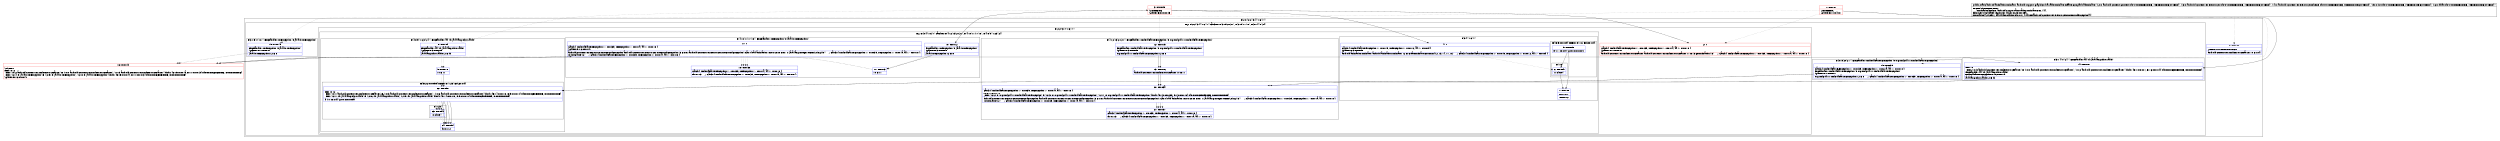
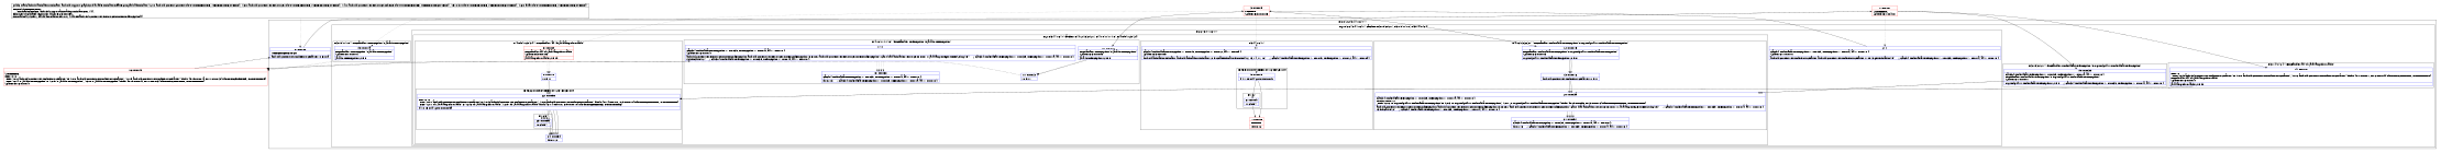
  digraph {
    node [color=blue shape=record]
    edge [style=dotted]
    n1 [label="{6\:\ 0x000b|r1.close()\l}"]
    n2 [label="{5\:\ 0x0009|if (r1 != null) goto L_0x000b\l}"]
    n3 [label="{4\:\ ?|Catch:\{ XmlPullParserException \-\> 0x0015, IOException \-\> 0x0012, all \-\> 0x000f \}\lSplitter:B:3:0x0005\l|android.animation.Animator android.animation.Animator r2 = createAnimatorFromXml(r2, r3, r4, r1, r6)     \/\/ Catch:\{ XmlPullParserException \-\> 0x0015, IOException \-\> 0x0012, all \-\> 0x000f \}\l}"]
-   n4 [label="{7\:\ 0x000e|RETURN\l|return r2\l}"]
+   n4 [color=red label="{7\:\ 0x000e|RETURN\l|return r2\l}"]
    n5 [label="{12\:\ 0x0015|ExcHandler: XmlPullParserException (e org.xmlpull.v1.XmlPullParserException)\lSplitter:B:3:0x0005\l|org.xmlpull.v1.XmlPullParserException r2 = e\l}"]
    n6 [label="{13\:\ 0x0016|android.content.res.XmlResourceParser r0 = r1\l}"]
    n7 [label="{20\:\ 0x003a|Catch:\{ XmlPullParserException \-\> 0x0039, IOException \-\> 0x001a, all \-\> 0x0018 \}\lARGUMENT: r2 \l  PHI: (r2v2 'e' org.xmlpull.v1.XmlPullParserException) = (r2v3 'e' org.xmlpull.v1.XmlPullParserException), (r2v7 'e' org.xmlpull.v1.XmlPullParserException) binds: [B:19:0x0039, B:13:0x0016] A[DONT_GENERATE, DONT_INLINE]\l|android.content.res.Resources$NotFoundException android.content.res.Resources.NotFoundException r3 = new android.content.res.Resources.NotFoundException(\"Can't load animation resource ID #0x\" + java.lang.Integer.toHexString(r5))     \/\/ Catch:\{ XmlPullParserException \-\> 0x0039, IOException \-\> 0x001a, all \-\> 0x0018 \}\lr3.initCause(r2)     \/\/ Catch:\{ XmlPullParserException \-\> 0x0039, IOException \-\> 0x001a, all \-\> 0x0018 \}\l}"]
    n8 [label="{21\:\ 0x0057|Catch:\{ XmlPullParserException \-\> 0x0039, IOException \-\> 0x001a, all \-\> 0x0018 \}\l|throw r3     \/\/ Catch:\{ XmlPullParserException \-\> 0x0039, IOException \-\> 0x001a, all \-\> 0x0018 \}\l}"]
    n9 [label="{10\:\ 0x0012|ExcHandler: IOException (e java.io.IOException)\lSplitter:B:3:0x0005\l|java.io.IOException r2 = e\l}"]
    n10 [label="{11\:\ 0x0013|r0 = r1\l}"]
    n11 [label="{17\:\ ?|Catch:\{ XmlPullParserException \-\> 0x0039, IOException \-\> 0x001a, all \-\> 0x0018 \}\lSplitter:B:16:0x001b\l|android.content.res.Resources$NotFoundException android.content.res.Resources.NotFoundException r3 = new android.content.res.Resources.NotFoundException(\"Can't load animation resource ID #0x\" + java.lang.Integer.toHexString(r5))     \/\/ Catch:\{ XmlPullParserException \-\> 0x0039, IOException \-\> 0x001a, all \-\> 0x0018 \}\lr3.initCause(r2)     \/\/ Catch:\{ XmlPullParserException \-\> 0x0039, IOException \-\> 0x001a, all \-\> 0x0018 \}\l}"]
    n12 [label="{18\:\ 0x0038|Catch:\{ XmlPullParserException \-\> 0x0039, IOException \-\> 0x001a, all \-\> 0x0018 \}\l|throw r3     \/\/ Catch:\{ XmlPullParserException \-\> 0x0039, IOException \-\> 0x001a, all \-\> 0x0018 \}\l}"]
    n13 [label="{23\:\ 0x005a|r0.close()\l}"]
    n14 [label="{22\:\ 0x0058|PHI: r0 r2 \l  PHI: (r0v1 android.content.res.XmlResourceParser) = (r0v3 android.content.res.XmlResourceParser), (r0v6 android.content.res.XmlResourceParser) binds: [B:14:0x0018, B:9:0x0010] A[DONT_GENERATE, DONT_INLINE]\l  PHI: (r2v1 'th' java.lang.Throwable) = (r2v6 'th' java.lang.Throwable), (r2v9 'th' java.lang.Throwable) binds: [B:14:0x0018, B:9:0x0010] A[DONT_GENERATE, DONT_INLINE]\l|if (r0 != null) goto L_0x005a\l}"]
-   n15 [label="{8\:\ 0x000f|ExcHandler: all (th java.lang.Throwable)\lSplitter:B:3:0x0005\l|java.lang.Throwable r2 = th\l}"]
+   n15 [color=red label="{8\:\ 0x000f|ExcHandler: all (th java.lang.Throwable)\lSplitter:B:3:0x0005\l|java.lang.Throwable r2 = th\l}"]
    n16 [label="{9\:\ 0x0010|r0 = r1\l}"]
    n17 [label="{24\:\ 0x005d|throw r2\l}"]
-   n18 [color=red label="{2\:\ ?|Catch:\{ XmlPullParserException \-\> 0x0039, IOException \-\> 0x001a, all \-\> 0x0018 \}\lSplitter:B:1:0x0001\l|android.content.res.XmlResourceParser android.content.res.XmlResourceParser r1 = r3.getAnimation(r5)     \/\/ Catch:\{ XmlPullParserException \-\> 0x0039, IOException \-\> 0x001a, all \-\> 0x0018 \}\l}"]
+   n18 [label="{2\:\ ?|Catch:\{ XmlPullParserException \-\> 0x0039, IOException \-\> 0x001a, all \-\> 0x0018 \}\lSplitter:B:1:0x0001\l|android.content.res.XmlResourceParser android.content.res.XmlResourceParser r1 = r3.getAnimation(r5)     \/\/ Catch:\{ XmlPullParserException \-\> 0x0039, IOException \-\> 0x001a, all \-\> 0x0018 \}\l}"]
    n19 [label="{19\:\ 0x0039|Catch:\{ XmlPullParserException \-\> 0x0039, IOException \-\> 0x001a, all \-\> 0x0018 \}\lExcHandler: XmlPullParserException (e org.xmlpull.v1.XmlPullParserException)\lSplitter:B:1:0x0001\l|org.xmlpull.v1.XmlPullParserException r2 = e     \/\/ Catch:\{ XmlPullParserException \-\> 0x0039, IOException \-\> 0x001a, all \-\> 0x0018 \}\l}"]
    n20 [label="{15\:\ 0x001a|ExcHandler: IOException (e java.io.IOException)\lSplitter:B:1:0x0001\l|java.io.IOException r2 = e\l}"]
-   n21 [label="{14\:\ 0x0018|PHI: r0 \l  PHI: (r0v3 android.content.res.XmlResourceParser) = (r0v0 android.content.res.XmlResourceParser), (r0v2 android.content.res.XmlResourceParser) binds: [B:1:0x0001, B:16:0x001b] A[DONT_GENERATE, DONT_INLINE]\lExcHandler: all (th java.lang.Throwable)\lXmlPullParserException:B:16:0x001b\l|java.lang.Throwable r2 = th\l}"]
-   n22 [label="{0\:\ 0x0000|MTH_IMMUTABLE_BLOCK\l|android.content.res.XmlResourceParser r0 = null\l}"]
-   n23 [color=red label="{16\:\ 0x001b|SYSTEM\lPHI: r0 r2 \l  PHI: (r0v2 android.content.res.XmlResourceParser) = (r0v0 android.content.res.XmlResourceParser), (r0v5 android.content.res.XmlResourceParser) binds: [B:15:0x001a, B:11:0x0013] A[DONT_GENERATE, DONT_INLINE]\l  PHI: (r2v4 'e' java.io.IOException) = (r2v5 'e' java.io.IOException), (r2v8 'e' java.io.IOException) binds: [B:15:0x001a, B:11:0x0013] A[DONT_GENERATE, DONT_INLINE]\lSplitter:B:16:0x001b\l}"]
-   n24 [color=red label="{3\:\ 0x0005|SYNTHETIC\lSplitter:B:3:0x0005\l}"]
+   n21 [label="{14\:\ 0x0018|PHI: r0 \l  PHI: (r0v3 android.content.res.XmlResourceParser) = (r0v0 android.content.res.XmlResourceParser), (r0v2 android.content.res.XmlResourceParser) binds: [B:1:0x0001, B:16:0x001b] A[DONT_GENERATE, DONT_INLINE]\lExcHandler: all (th java.lang.Throwable)\lSplitter:B:16:0x001b\l|java.lang.Throwable r2 = th\l}"]
+   n22 [label="{0\:\ 0x0000|MTH_ENTER_BLOCK\l|android.content.res.XmlResourceParser r0 = null\l}"]
+   n23 [color=red label="{16\:\ 0x001b|SYNTHETIC\lPHI: r0 r2 \l  PHI: (r0v2 android.content.res.XmlResourceParser) = (r0v0 android.content.res.XmlResourceParser), (r0v5 android.content.res.XmlResourceParser) binds: [B:15:0x001a, B:11:0x0013] A[DONT_GENERATE, DONT_INLINE]\l  PHI: (r2v4 'e' java.io.IOException) = (r2v5 'e' java.io.IOException), (r2v8 'e' java.io.IOException) binds: [B:15:0x001a, B:11:0x0013] A[DONT_GENERATE, DONT_INLINE]\lSplitter:B:16:0x001b\l}"]
+   n24 [color=red label="{3\:\ 0x0005|METHOD\lSplitter:B:3:0x0005\l}"]
    n25 [color=red label="{1\:\ 0x0001|SYNTHETIC\lSplitter:B:1:0x4001\l}"]
    n26 [label="{public static android.animation.Animator android.support.graphics.drawable.AnimatorInflaterCompat.loadAnimator((r2v0 android.content.Context A[IMMUTABLE_TYPE, METHOD_ARGUMENT]), (r3v0 android.content.res.Resources A[IMMUTABLE_TYPE, METHOD_ARGUMENT]), (r4v0 android.content.res.Resources$Theme A[IMMUTABLE_TYPE, METHOD_ARGUMENT]), (r5v0 int A[IMMUTABLE_TYPE, METHOD_ARGUMENT]), (r6v0 float A[IMMUTABLE_TYPE, METHOD_ARGUMENT]))  | INCONSISTENT_CODE\l, , , Annotation[BUILD, android.support.annotation.AnimatorRes, \{\}], \lRemoved duplicated region for block: B:23:0x005a \lAnnotation[SYSTEM, dalvik.annotation.Throws, \{value=[android.content.res.Resources$NotFoundException]\}]\l}" color=""]
    subgraph cluster_1 {
      label="R(2:0|(2:2|(3:4|(1:6)|7)))"
      n22
      subgraph cluster_2 {
        label="Try: R(2:2|(3:4|(1:6)|7)) catches: R(3:19|20|21), R(3:15|17|18), R(3:14|(0)|24)"
        subgraph cluster_3 {
          label="R(2:2|(3:4|(1:6)|7))"
          n18
          subgraph cluster_4 {
            label="Try: R(3:4|(1:6)|7) catches: R(4:12|13|20|21), R(4:10|11|17|18), R(4:8|9|(1:23)|24)"
            subgraph cluster_5 {
              label="R(3:4|(1:6)|7)"
              n3
              n4
              subgraph cluster_6 {
                label="IF [B:5:0x0009] THEN: R(1:6) ELSE: null"
                n2
                subgraph cluster_7 {
                  label="R(1:6)"
                  n1
                }
              }
            }
            subgraph cluster_8 {
              label="R(4:12|13|20|21) | ExcHandler: XmlPullParserException (e org.xmlpull.v1.XmlPullParserException)\l"
              n5
              n6
              n7
              n8
            }
            subgraph cluster_9 {
              label="R(4:10|11|17|18) | ExcHandler: IOException (e java.io.IOException)\l"
              n9
              n10
              n11
              n12
            }
            subgraph cluster_10 {
              label="R(4:8|9|(1:23)|24) | ExcHandler: all (th java.lang.Throwable)\l"
              n15
              n16
              n17
              subgraph cluster_11 {
                label="IF [B:22:0x0058] THEN: R(1:23) ELSE: null"
                n14
                subgraph cluster_12 {
                  label="R(1:23)"
                  n13
                }
              }
            }
          }
        }
        subgraph cluster_13 {
          label="R(3:19|20|21) | ExcHandler: XmlPullParserException (e org.xmlpull.v1.XmlPullParserException)\l"
          n19
        }
        subgraph cluster_14 {
          label="R(3:15|17|18) | ExcHandler: IOException (e java.io.IOException)\l"
          n20
        }
        subgraph cluster_15 {
          label="R(3:14|(0)|24) | ExcHandler: all (th java.lang.Throwable)\l"
          n21
          subgraph cluster_16 {
            label="IF [B:22:0x0058] THEN: R(0) ELSE: null"
            subgraph cluster_17 {
              label="R(0)"
            }
          }
        }
      }
    }
    subgraph cluster_18 {
      label="R(3:19|20|21) | ExcHandler: XmlPullParserException (e org.xmlpull.v1.XmlPullParserException)\l"
    }
    subgraph cluster_19 {
      label="R(4:12|13|20|21) | ExcHandler: XmlPullParserException (e org.xmlpull.v1.XmlPullParserException)\l"
    }
    subgraph cluster_20 {
      label="R(4:10|11|17|18) | ExcHandler: IOException (e java.io.IOException)\l"
    }
    subgraph cluster_21 {
      label="R(4:8|9|(1:23)|24) | ExcHandler: all (th java.lang.Throwable)\l"
      subgraph cluster_22 {
        label="IF [B:22:0x0058] THEN: R(1:23) ELSE: null"
        subgraph cluster_23 {
          label="R(1:23)"
        }
      }
    }
    subgraph cluster_24 {
      label="R(3:15|17|18) | ExcHandler: IOException (e java.io.IOException)\l"
    }
    subgraph cluster_25 {
      label="R(3:14|(0)|24) | ExcHandler: all (th java.lang.Throwable)\l"
      subgraph cluster_26 {
        label="IF [B:22:0x0058] THEN: R(0) ELSE: null"
        subgraph cluster_27 {
          label="R(0)"
        }
      }
    }
    n1 -> n4 [style=solid]
    n2 -> n1 [style=solid]
    n2 -> n4 [style=solid]
-   n3 -> n1
+   n3 -> n2
    n5 -> n6 [style=solid]
    n5 -> n6 [style=solid]
    n6 -> n7 [style=solid]
    n6 -> n7 [style=solid]
    n7 -> n8 [style=solid]
    n7 -> n8
    n7 -> n8 [style=solid]
    n7 -> n8
    n9 -> n10
    n9 -> n10 [style=solid]
    n10 -> n23
    n10 -> n23
    n11 -> n12
    n11 -> n12
    n11 -> n12
    n11 -> n12
    n13 -> n17
    n13 -> n17
    n14 -> n13
    n14 -> n13
    n14 -> n13
    n14 -> n13 [style=solid]
    n14 -> n17 [style=solid]
    n14 -> n17 [style=solid]
    n14 -> n17 [style=solid]
    n14 -> n17 [style=solid]
    n15 -> n16
    n15 -> n16
    n15 -> n24
    n16 -> n14
    n16 -> n14 [style=solid]
-   n24 -> n18 [style=solid]
+   n18 -> n24 [style=solid]
    n19 -> n7
    n19 -> n7 [style=solid]
    n20 -> n23
    n20 -> n23
    n21 -> n14 [style=solid]
    n21 -> n14
+   n22 -> n25 [style=solid]
    n23 -> n11 [style=solid]
-   n23 -> n21 [style=solid]
-   n24 -> n3 [style=solid]
-   n24 -> n5
+   n23 -> n22 [style=solid]
+   n24 -> n3
+   n24 -> n5 [style=solid]
    n24 -> n9 [style=solid]
    n25 -> n18
-   n25 -> n19
+   n25 -> n19 [style=solid]
    n25 -> n20
    n25 -> n21 [style=solid]
    n26 -> n22
  }
